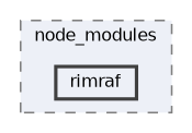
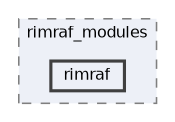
  digraph {
    compound=true
    n1 [color=grey25 fillcolor="#edf0f7" fontname=Helvetica fontsize=10 height=0.2 label=rimraf shape=box style="filled,bold" width=0.4]
    subgraph cluster_1 {
      bgcolor="#edf0f7"
      fontname=Helvetica
      fontsize=10
-     label=node_modules
+     label=rimraf_modules
      pencolor=grey50
      style="filled,dashed"
      n1
    }
  }
